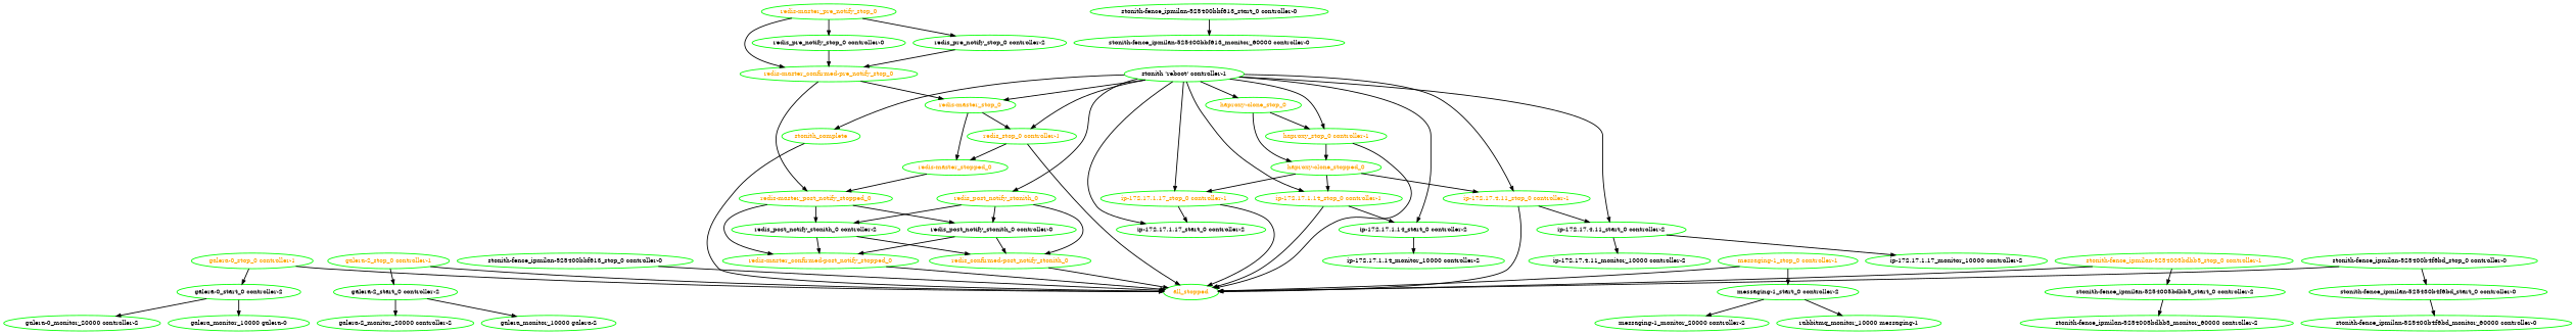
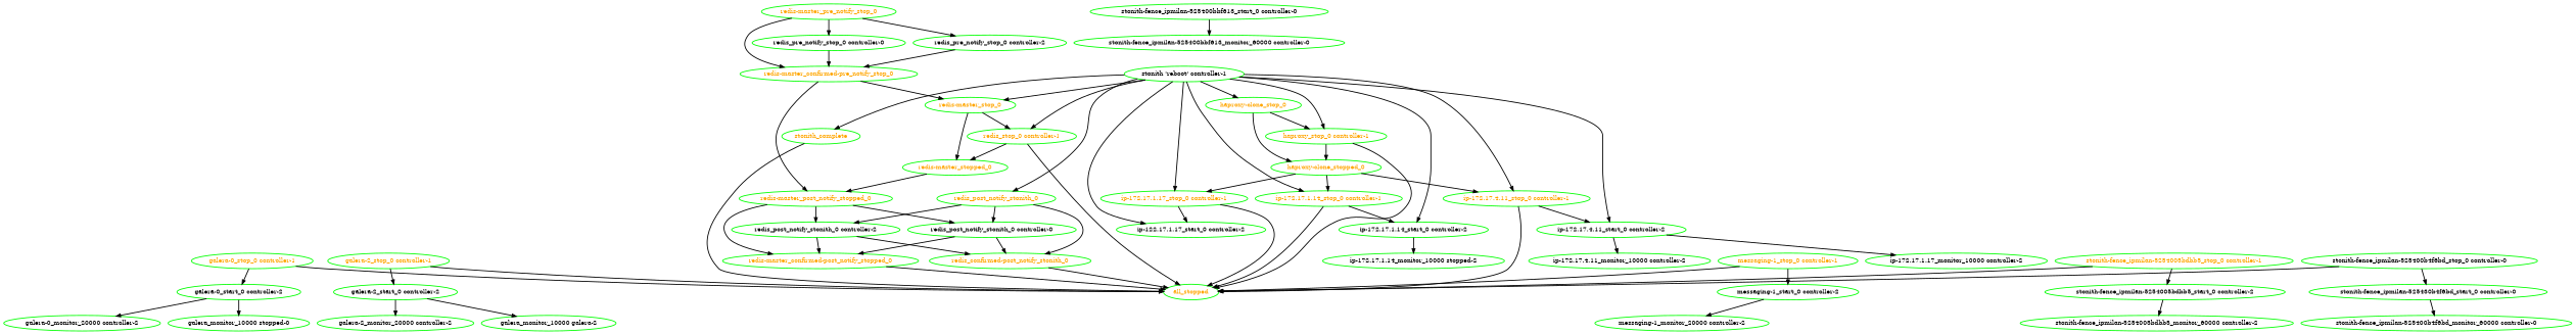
  digraph {
    node [color=green fontcolor=black style=bold]
    edge [style=bold]
    all_stopped [fontcolor=orange]
    "galera-0_start_0 controller-2"
    "galera-0_monitor_20000 controller-2"
-   "galera_monitor_10000 galera-0"
+   "galera_monitor_10000 galera-0" [label="galera_monitor_10000 stopped-0"]
    "galera-0_stop_0 controller-1" [fontcolor=orange]
    "galera-2_start_0 controller-2"
    "galera-2_monitor_20000 controller-2"
    "galera_monitor_10000 galera-2"
    "galera-2_stop_0 controller-1" [fontcolor=orange]
    "haproxy-clone_stop_0" [fontcolor=orange]
    "haproxy-clone_stopped_0" [fontcolor=orange]
    "haproxy_stop_0 controller-1" [fontcolor=orange]
    "ip-172.17.1.14_stop_0 controller-1" [fontcolor=orange]
    "ip-172.17.1.17_stop_0 controller-1" [fontcolor=orange]
    "ip-172.17.4.11_stop_0 controller-1" [fontcolor=orange]
    "ip-172.17.1.14_start_0 controller-2"
-   "ip-172.17.1.17_start_0 controller-2"
+   "ip-172.17.1.17_start_0 controller-2" [label="ip-122.17.1.17_start_0 controller-2"]
    "ip-172.17.4.11_start_0 controller-2"
-   "ip-172.17.1.14_monitor_10000 controller-2"
+   "ip-172.17.1.14_monitor_10000 controller-2" [label="ip-172.17.1.14_monitor_10000 stopped-2"]
    "ip-172.17.1.17_monitor_10000 controller-2"
    "ip-172.17.4.11_monitor_10000 controller-2"
    "messaging-1_start_0 controller-2"
    "messaging-1_monitor_20000 controller-2"
-   "rabbitmq_monitor_10000 messaging-1"
    "messaging-1_stop_0 controller-1" [fontcolor=orange]
    "redis-master_confirmed-post_notify_stopped_0" [fontcolor=orange]
    "redis-master_confirmed-pre_notify_stop_0" [fontcolor=orange]
    "redis-master_post_notify_stopped_0" [fontcolor=orange]
    "redis-master_stop_0" [fontcolor=orange]
    "redis_post_notify_stonith_0 controller-0"
    "redis_post_notify_stonith_0 controller-2"
    "redis-master_stopped_0" [fontcolor=orange]
    "redis_stop_0 controller-1" [fontcolor=orange]
    "redis_confirmed-post_notify_stonith_0" [fontcolor=orange]
    "redis-master_pre_notify_stop_0" [fontcolor=orange]
    "redis_pre_notify_stop_0 controller-0"
    "redis_pre_notify_stop_0 controller-2"
    redis_post_notify_stonith_0 [fontcolor=orange]
    "stonith 'reboot' controller-1"
    stonith_complete [fontcolor=orange]
    "stonith-fence_ipmilan-5254005bdbb5_start_0 controller-2"
    "stonith-fence_ipmilan-5254005bdbb5_monitor_60000 controller-2"
    "stonith-fence_ipmilan-5254005bdbb5_stop_0 controller-1" [fontcolor=orange]
    n44 [label="stonith-fence_ipmilan-525430b4f6bd_start_0 controller-0"]
    "stonith-fence_ipmilan-525400b4f6bd_monitor_60000 controller-0"
    "stonith-fence_ipmilan-525400b4f6bd_stop_0 controller-0"
    "stonith-fence_ipmilan-525400bbf613_start_0 controller-0"
    "stonith-fence_ipmilan-525400bbf613_monitor_60000 controller-0"
-   "stonith-fence_ipmilan-525400bbf613_stop_0 controller-0"
    "galera-0_start_0 controller-2" -> "galera-0_monitor_20000 controller-2"
    "galera-0_start_0 controller-2" -> "galera_monitor_10000 galera-0"
    "galera-0_stop_0 controller-1" -> all_stopped
    "galera-0_stop_0 controller-1" -> "galera-0_start_0 controller-2"
    "galera-2_start_0 controller-2" -> "galera-2_monitor_20000 controller-2"
    "galera-2_start_0 controller-2" -> "galera_monitor_10000 galera-2"
    "galera-2_stop_0 controller-1" -> all_stopped
    "galera-2_stop_0 controller-1" -> "galera-2_start_0 controller-2"
    "haproxy-clone_stop_0" -> "haproxy-clone_stopped_0"
    "haproxy-clone_stop_0" -> "haproxy_stop_0 controller-1"
    "haproxy-clone_stopped_0" -> "ip-172.17.1.14_stop_0 controller-1"
    "haproxy-clone_stopped_0" -> "ip-172.17.1.17_stop_0 controller-1"
    "haproxy-clone_stopped_0" -> "ip-172.17.4.11_stop_0 controller-1"
    "haproxy_stop_0 controller-1" -> all_stopped
    "haproxy_stop_0 controller-1" -> "haproxy-clone_stopped_0"
    "ip-172.17.1.14_stop_0 controller-1" -> all_stopped
    "ip-172.17.1.14_stop_0 controller-1" -> "ip-172.17.1.14_start_0 controller-2"
    "ip-172.17.1.17_stop_0 controller-1" -> all_stopped
    "ip-172.17.1.17_stop_0 controller-1" -> "ip-172.17.1.17_start_0 controller-2"
    "ip-172.17.4.11_stop_0 controller-1" -> all_stopped
    "ip-172.17.4.11_stop_0 controller-1" -> "ip-172.17.4.11_start_0 controller-2"
    "ip-172.17.1.14_start_0 controller-2" -> "ip-172.17.1.14_monitor_10000 controller-2"
    "ip-172.17.4.11_start_0 controller-2" -> "ip-172.17.1.17_monitor_10000 controller-2"
    "ip-172.17.4.11_start_0 controller-2" -> "ip-172.17.4.11_monitor_10000 controller-2"
    "messaging-1_start_0 controller-2" -> "messaging-1_monitor_20000 controller-2"
-   "messaging-1_start_0 controller-2" -> "rabbitmq_monitor_10000 messaging-1"
    "messaging-1_stop_0 controller-1" -> all_stopped
    "messaging-1_stop_0 controller-1" -> "messaging-1_start_0 controller-2"
    "redis-master_confirmed-post_notify_stopped_0" -> all_stopped
    "redis-master_confirmed-pre_notify_stop_0" -> "redis-master_post_notify_stopped_0"
    "redis-master_confirmed-pre_notify_stop_0" -> "redis-master_stop_0"
    "redis-master_post_notify_stopped_0" -> "redis-master_confirmed-post_notify_stopped_0"
    "redis-master_post_notify_stopped_0" -> "redis_post_notify_stonith_0 controller-0"
    "redis-master_post_notify_stopped_0" -> "redis_post_notify_stonith_0 controller-2"
    "redis-master_stop_0" -> "redis-master_stopped_0"
    "redis-master_stop_0" -> "redis_stop_0 controller-1"
    "redis_post_notify_stonith_0 controller-0" -> "redis-master_confirmed-post_notify_stopped_0"
    "redis_post_notify_stonith_0 controller-0" -> "redis_confirmed-post_notify_stonith_0"
    "redis_post_notify_stonith_0 controller-2" -> "redis-master_confirmed-post_notify_stopped_0"
    "redis_post_notify_stonith_0 controller-2" -> "redis_confirmed-post_notify_stonith_0"
    "redis-master_stopped_0" -> "redis-master_post_notify_stopped_0"
    "redis_stop_0 controller-1" -> all_stopped
    "redis_stop_0 controller-1" -> "redis-master_stopped_0"
    "redis_confirmed-post_notify_stonith_0" -> all_stopped
    "redis-master_pre_notify_stop_0" -> "redis-master_confirmed-pre_notify_stop_0"
    "redis-master_pre_notify_stop_0" -> "redis_pre_notify_stop_0 controller-0"
    "redis-master_pre_notify_stop_0" -> "redis_pre_notify_stop_0 controller-2"
    "redis_pre_notify_stop_0 controller-0" -> "redis-master_confirmed-pre_notify_stop_0"
    "redis_pre_notify_stop_0 controller-2" -> "redis-master_confirmed-pre_notify_stop_0"
    redis_post_notify_stonith_0 -> "redis_post_notify_stonith_0 controller-0"
    redis_post_notify_stonith_0 -> "redis_post_notify_stonith_0 controller-2"
    redis_post_notify_stonith_0 -> "redis_confirmed-post_notify_stonith_0"
    "stonith 'reboot' controller-1" -> "haproxy-clone_stop_0"
    "stonith 'reboot' controller-1" -> "haproxy_stop_0 controller-1"
    "stonith 'reboot' controller-1" -> "ip-172.17.1.14_stop_0 controller-1"
    "stonith 'reboot' controller-1" -> "ip-172.17.1.17_stop_0 controller-1"
    "stonith 'reboot' controller-1" -> "ip-172.17.4.11_stop_0 controller-1"
    "stonith 'reboot' controller-1" -> "ip-172.17.1.14_start_0 controller-2"
    "stonith 'reboot' controller-1" -> "ip-172.17.1.17_start_0 controller-2"
    "stonith 'reboot' controller-1" -> "ip-172.17.4.11_start_0 controller-2"
    "stonith 'reboot' controller-1" -> "redis-master_stop_0"
    "stonith 'reboot' controller-1" -> "redis_stop_0 controller-1"
    "stonith 'reboot' controller-1" -> redis_post_notify_stonith_0
    "stonith 'reboot' controller-1" -> stonith_complete
    stonith_complete -> all_stopped
    "stonith-fence_ipmilan-5254005bdbb5_start_0 controller-2" -> "stonith-fence_ipmilan-5254005bdbb5_monitor_60000 controller-2"
    "stonith-fence_ipmilan-5254005bdbb5_stop_0 controller-1" -> all_stopped
    "stonith-fence_ipmilan-5254005bdbb5_stop_0 controller-1" -> "stonith-fence_ipmilan-5254005bdbb5_start_0 controller-2"
    n44 -> "stonith-fence_ipmilan-525400b4f6bd_monitor_60000 controller-0"
    "stonith-fence_ipmilan-525400b4f6bd_stop_0 controller-0" -> all_stopped
    "stonith-fence_ipmilan-525400b4f6bd_stop_0 controller-0" -> n44
    "stonith-fence_ipmilan-525400bbf613_start_0 controller-0" -> "stonith-fence_ipmilan-525400bbf613_monitor_60000 controller-0"
-   "stonith-fence_ipmilan-525400bbf613_stop_0 controller-0" -> all_stopped
  }
